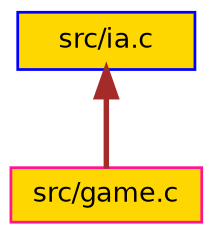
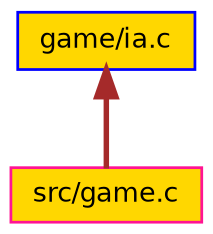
  digraph {
    node [fillcolor=gold fontname=Helvetica fontsize=10 shape=record style=filled]
-   n1 [color=blue fontcolor=black height=0.2 label="src/ia.c" width=0.4]
+   n1 [color=blue fontcolor=black height=0.2 label="game/ia.c" width=0.4]
    n2 [color=deeppink height=0.2 label="src/game.c" width=0.4]
    n1 -> n2 [color=brown dir=back fontname=Helvetica fontsize=10 labelfontname=Helvetica labelfontsize=10 style=bold]
  }
